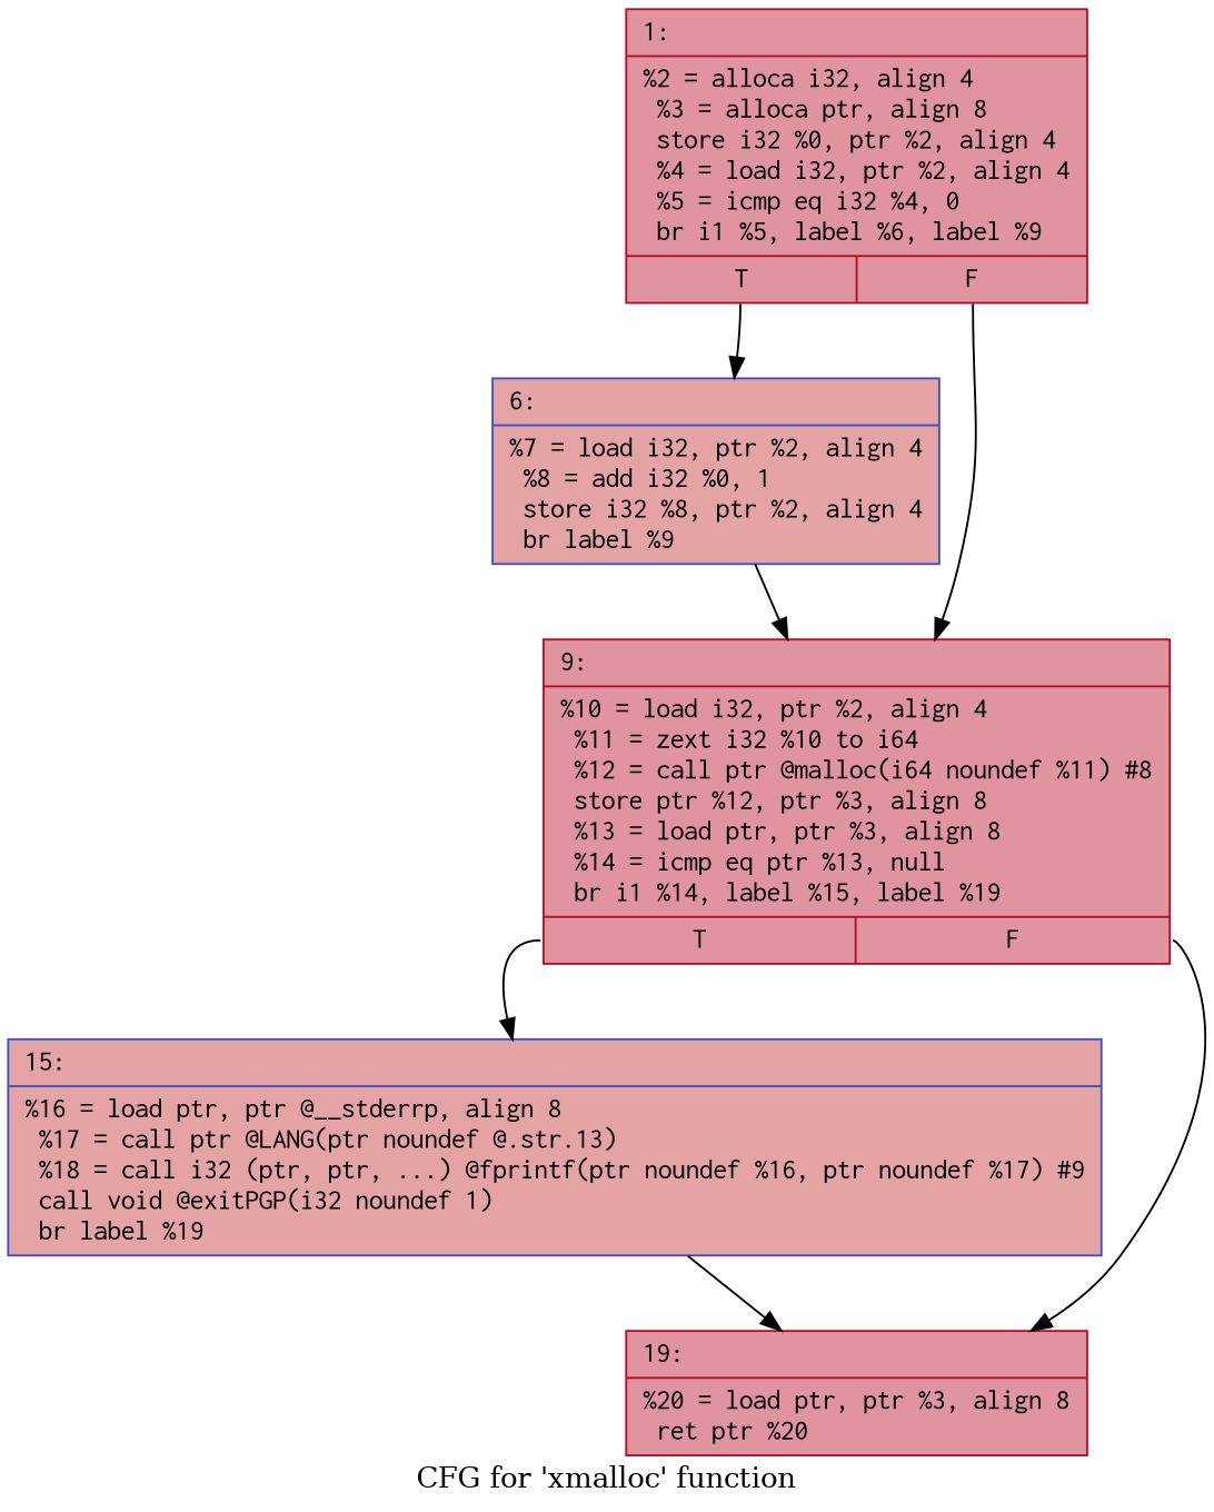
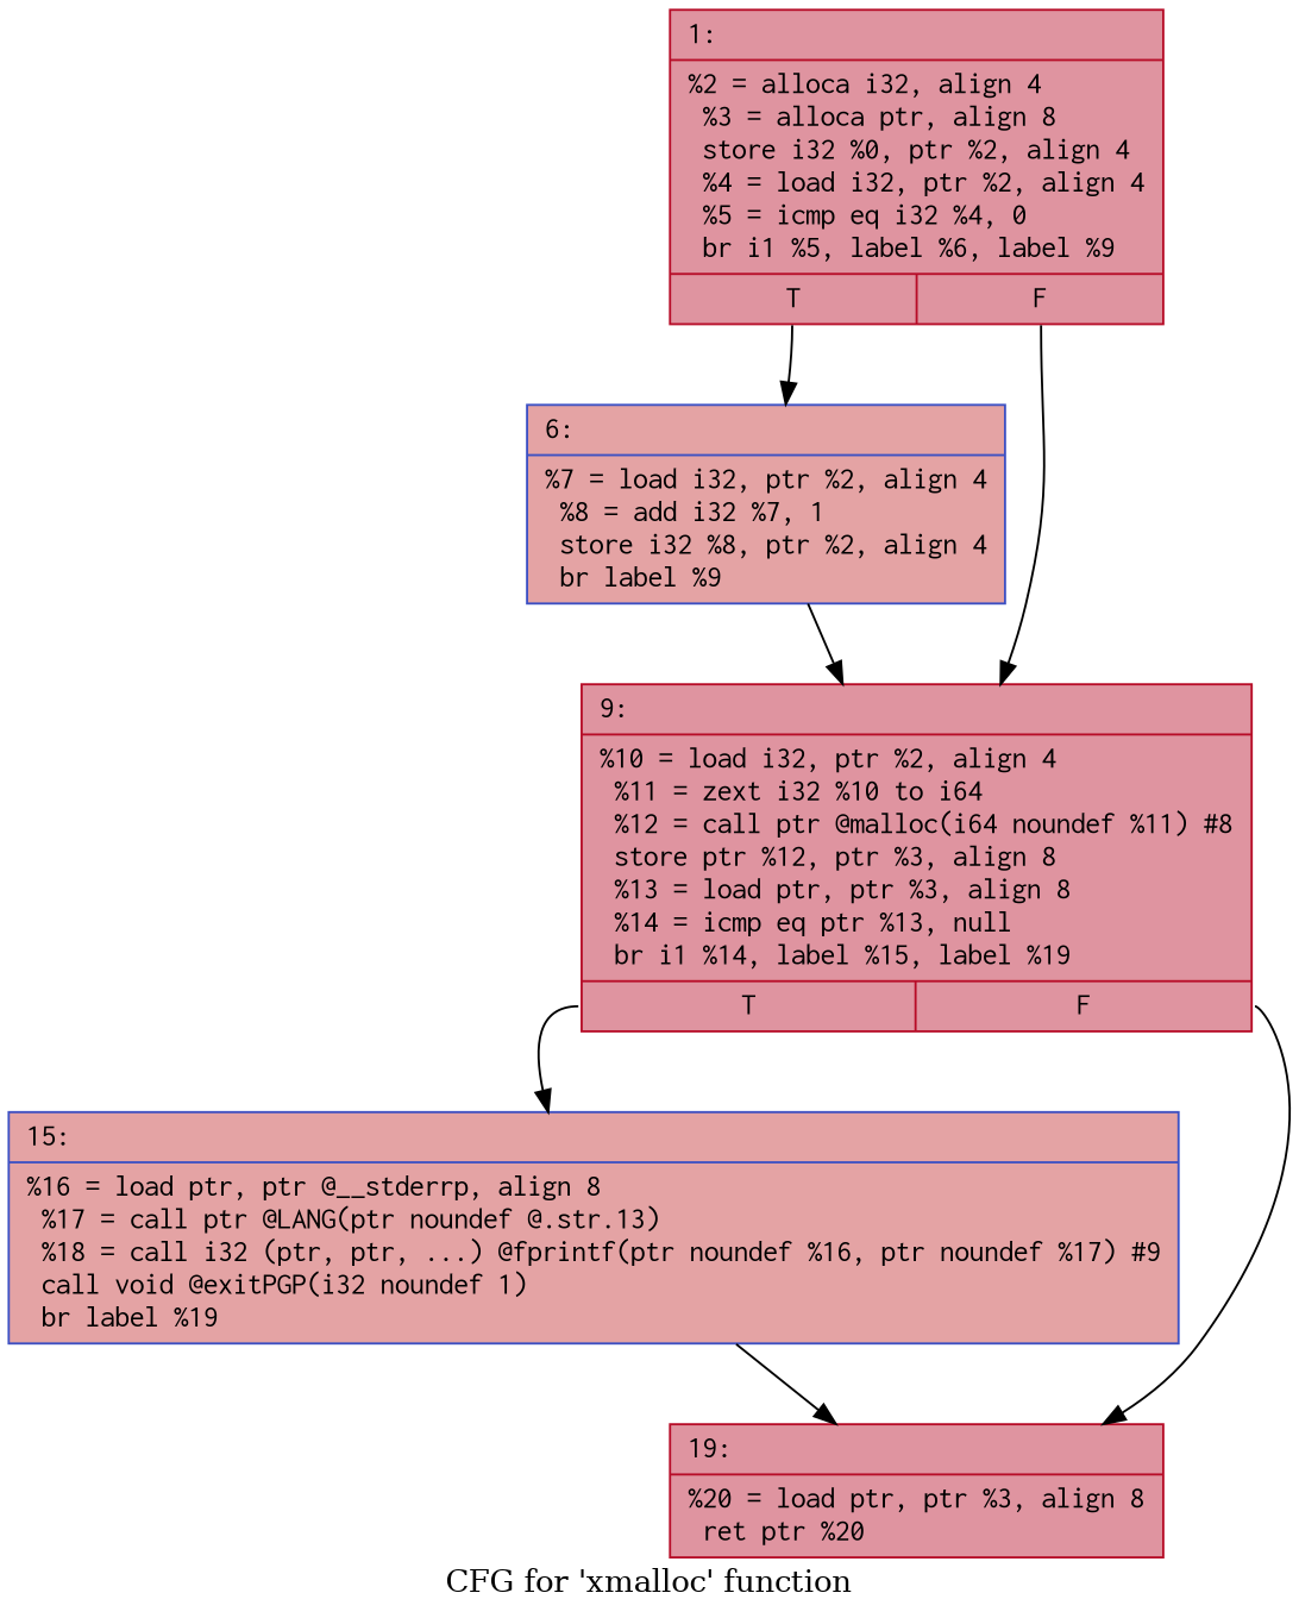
  digraph {
    label="CFG for 'xmalloc' function"
    node [color="#b70d28ff" fillcolor="#b70d2870" fontname=Courier shape=record style=filled]
    n1 [label="{1:\l|  %2 = alloca i32, align 4\l  %3 = alloca ptr, align 8\l  store i32 %0, ptr %2, align 4\l  %4 = load i32, ptr %2, align 4\l  %5 = icmp eq i32 %4, 0\l  br i1 %5, label %6, label %9\l|{<s0>T|<s1>F}}"]
-   n2 [color="#3d50c3ff" fillcolor="#c32e3170" label="{6:\l|  %7 = load i32, ptr %2, align 4\l  %8 = add i32 %0, 1\l  store i32 %8, ptr %2, align 4\l  br label %9\l}"]
+   n2 [color="#3d50c3ff" fillcolor="#c32e3170" label="{6:\l|  %7 = load i32, ptr %2, align 4\l  %8 = add i32 %7, 1\l  store i32 %8, ptr %2, align 4\l  br label %9\l}"]
    n3 [label="{9:\l|  %10 = load i32, ptr %2, align 4\l  %11 = zext i32 %10 to i64\l  %12 = call ptr @malloc(i64 noundef %11) #8\l  store ptr %12, ptr %3, align 8\l  %13 = load ptr, ptr %3, align 8\l  %14 = icmp eq ptr %13, null\l  br i1 %14, label %15, label %19\l|{<s0>T|<s1>F}}"]
    n4 [color="#3d50c3ff" fillcolor="#c32e3170" label="{15:\l|  %16 = load ptr, ptr @__stderrp, align 8\l  %17 = call ptr @LANG(ptr noundef @.str.13)\l  %18 = call i32 (ptr, ptr, ...) @fprintf(ptr noundef %16, ptr noundef %17) #9\l  call void @exitPGP(i32 noundef 1)\l  br label %19\l}"]
    n5 [label="{19:\l|  %20 = load ptr, ptr %3, align 8\l  ret ptr %20\l}"]
    n1 -> n2 [tailport=s0]
    n1 -> n3 [tailport=s1]
    n2 -> n3
    n3 -> n4 [tailport=s0]
    n3 -> n5 [tailport=s1]
    n4 -> n5
  }
